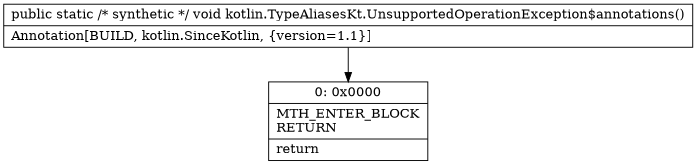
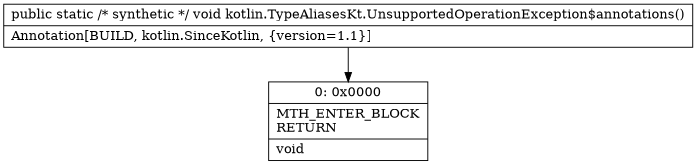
  digraph {
    node [shape=record]
-   n1 [label="{0\:\ 0x0000|MTH_ENTER_BLOCK\lRETURN\l|return\l}"]
+   n1 [label="{0\:\ 0x0000|MTH_ENTER_BLOCK\lRETURN\l|void\l}"]
    n2 [label="{public static \/* synthetic *\/ void kotlin.TypeAliasesKt.UnsupportedOperationException$annotations()  | Annotation[BUILD, kotlin.SinceKotlin, \{version=1.1\}]\l}"]
    n2 -> n1
  }
